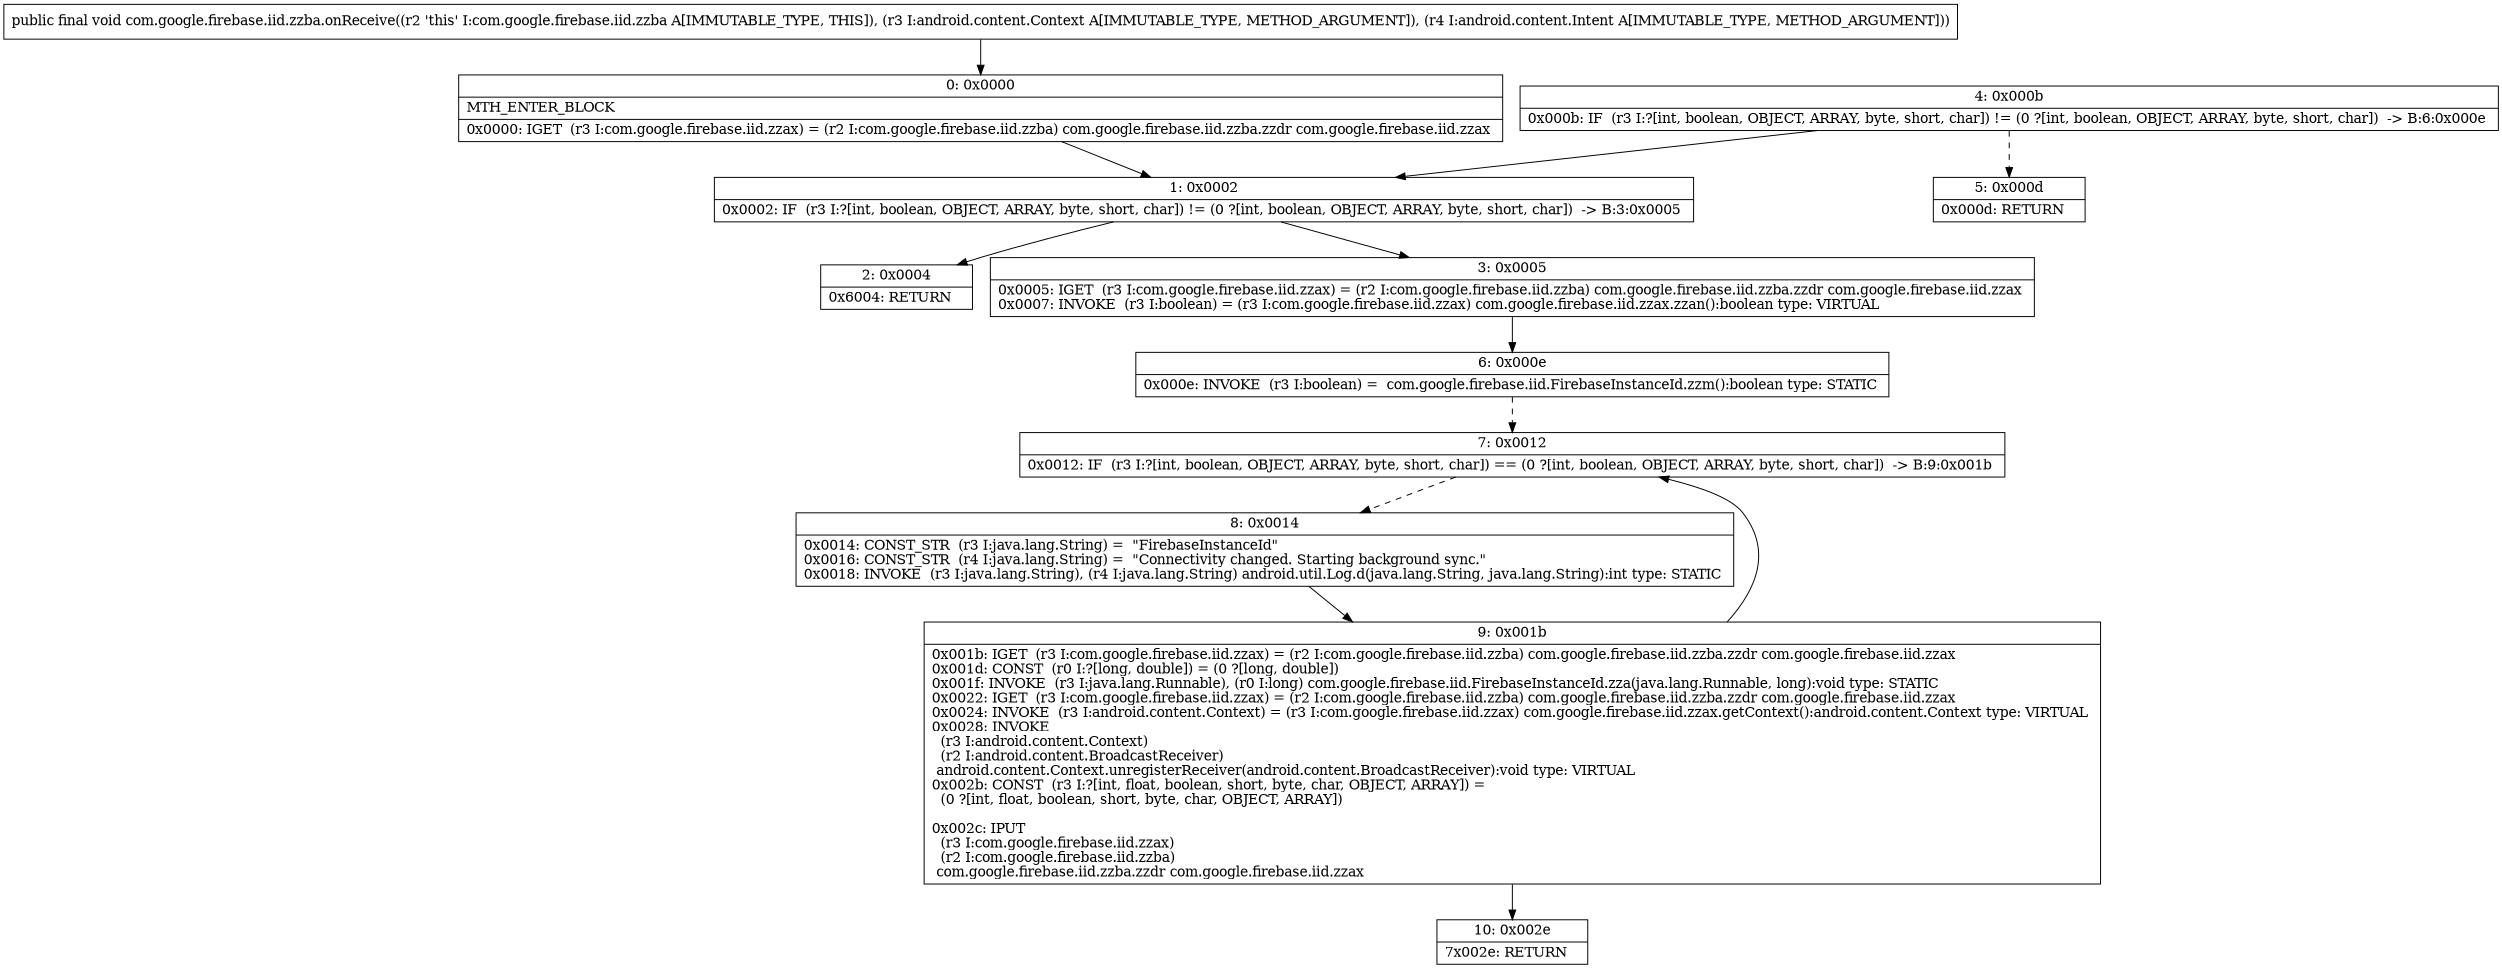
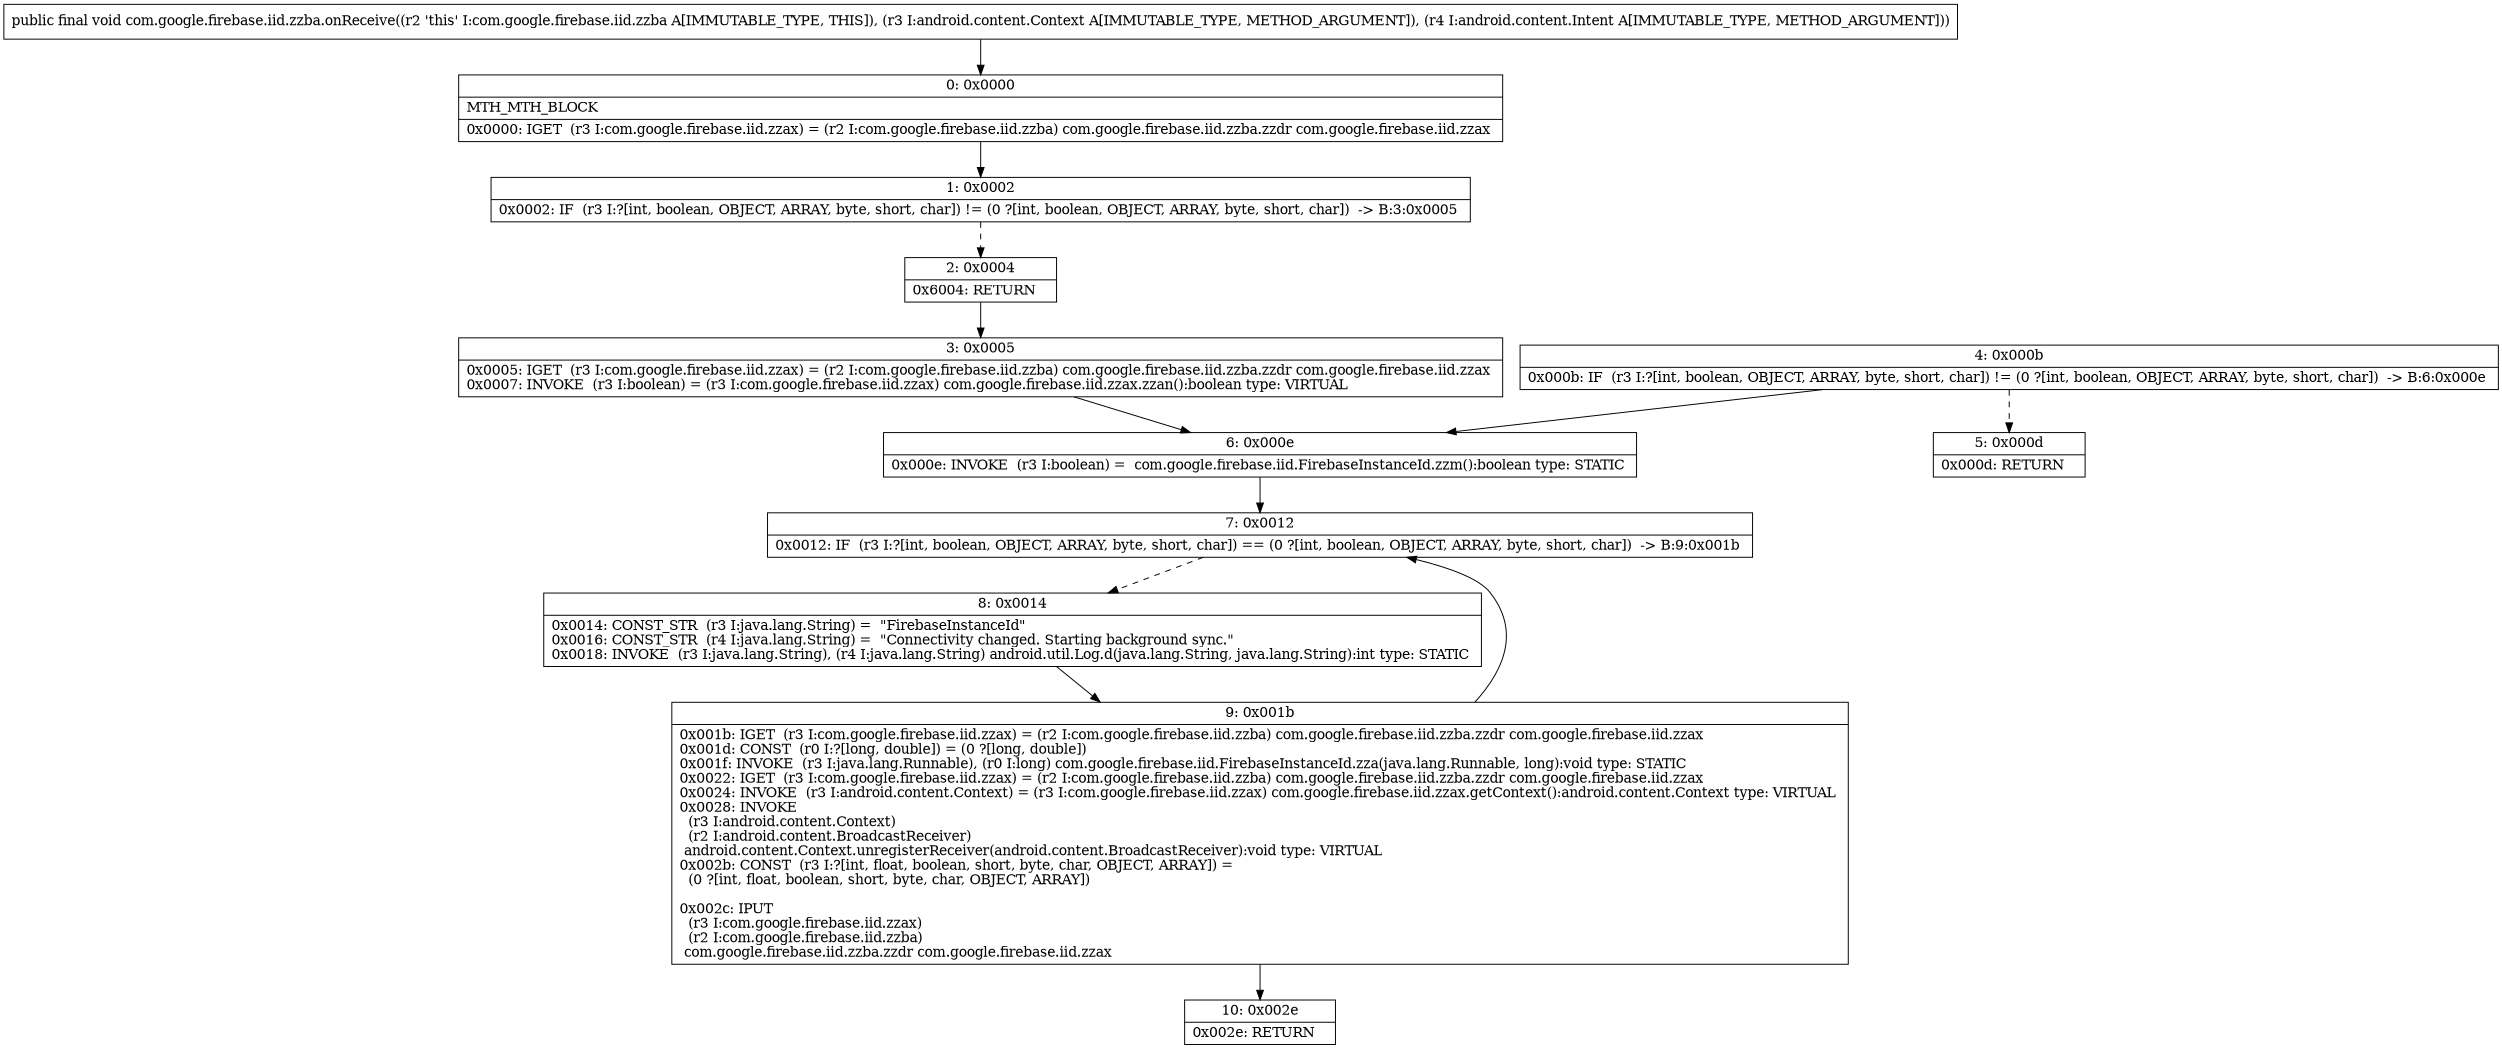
  digraph {
    node [shape=record]
-   n1 [label="{0\:\ 0x0000|MTH_ENTER_BLOCK\l|0x0000: IGET  (r3 I:com.google.firebase.iid.zzax) = (r2 I:com.google.firebase.iid.zzba) com.google.firebase.iid.zzba.zzdr com.google.firebase.iid.zzax \l}"]
+   n1 [label="{0\:\ 0x0000|MTH_MTH_BLOCK\l|0x0000: IGET  (r3 I:com.google.firebase.iid.zzax) = (r2 I:com.google.firebase.iid.zzba) com.google.firebase.iid.zzba.zzdr com.google.firebase.iid.zzax \l}"]
    n2 [label="{1\:\ 0x0002|0x0002: IF  (r3 I:?[int, boolean, OBJECT, ARRAY, byte, short, char]) != (0 ?[int, boolean, OBJECT, ARRAY, byte, short, char])  \-\> B:3:0x0005 \l}"]
    n3 [label="{2\:\ 0x0004|0x6004: RETURN   \l}"]
    n4 [label="{3\:\ 0x0005|0x0005: IGET  (r3 I:com.google.firebase.iid.zzax) = (r2 I:com.google.firebase.iid.zzba) com.google.firebase.iid.zzba.zzdr com.google.firebase.iid.zzax \l0x0007: INVOKE  (r3 I:boolean) = (r3 I:com.google.firebase.iid.zzax) com.google.firebase.iid.zzax.zzan():boolean type: VIRTUAL \l}"]
    n5 [label="{6\:\ 0x000e|0x000e: INVOKE  (r3 I:boolean) =  com.google.firebase.iid.FirebaseInstanceId.zzm():boolean type: STATIC \l}"]
    n6 [label="{4\:\ 0x000b|0x000b: IF  (r3 I:?[int, boolean, OBJECT, ARRAY, byte, short, char]) != (0 ?[int, boolean, OBJECT, ARRAY, byte, short, char])  \-\> B:6:0x000e \l}"]
    n7 [label="{5\:\ 0x000d|0x000d: RETURN   \l}"]
    n8 [label="{7\:\ 0x0012|0x0012: IF  (r3 I:?[int, boolean, OBJECT, ARRAY, byte, short, char]) == (0 ?[int, boolean, OBJECT, ARRAY, byte, short, char])  \-\> B:9:0x001b \l}"]
    n9 [label="{8\:\ 0x0014|0x0014: CONST_STR  (r3 I:java.lang.String) =  \"FirebaseInstanceId\" \l0x0016: CONST_STR  (r4 I:java.lang.String) =  \"Connectivity changed. Starting background sync.\" \l0x0018: INVOKE  (r3 I:java.lang.String), (r4 I:java.lang.String) android.util.Log.d(java.lang.String, java.lang.String):int type: STATIC \l}"]
    n10 [label="{9\:\ 0x001b|0x001b: IGET  (r3 I:com.google.firebase.iid.zzax) = (r2 I:com.google.firebase.iid.zzba) com.google.firebase.iid.zzba.zzdr com.google.firebase.iid.zzax \l0x001d: CONST  (r0 I:?[long, double]) = (0 ?[long, double]) \l0x001f: INVOKE  (r3 I:java.lang.Runnable), (r0 I:long) com.google.firebase.iid.FirebaseInstanceId.zza(java.lang.Runnable, long):void type: STATIC \l0x0022: IGET  (r3 I:com.google.firebase.iid.zzax) = (r2 I:com.google.firebase.iid.zzba) com.google.firebase.iid.zzba.zzdr com.google.firebase.iid.zzax \l0x0024: INVOKE  (r3 I:android.content.Context) = (r3 I:com.google.firebase.iid.zzax) com.google.firebase.iid.zzax.getContext():android.content.Context type: VIRTUAL \l0x0028: INVOKE  \l  (r3 I:android.content.Context)\l  (r2 I:android.content.BroadcastReceiver)\l android.content.Context.unregisterReceiver(android.content.BroadcastReceiver):void type: VIRTUAL \l0x002b: CONST  (r3 I:?[int, float, boolean, short, byte, char, OBJECT, ARRAY]) = \l  (0 ?[int, float, boolean, short, byte, char, OBJECT, ARRAY])\l \l0x002c: IPUT  \l  (r3 I:com.google.firebase.iid.zzax)\l  (r2 I:com.google.firebase.iid.zzba)\l com.google.firebase.iid.zzba.zzdr com.google.firebase.iid.zzax \l}"]
-   n11 [label="{10\:\ 0x002e|7x002e: RETURN   \l}"]
+   n11 [label="{10\:\ 0x002e|0x002e: RETURN   \l}"]
    n12 [label="{public final void com.google.firebase.iid.zzba.onReceive((r2 'this' I:com.google.firebase.iid.zzba A[IMMUTABLE_TYPE, THIS]), (r3 I:android.content.Context A[IMMUTABLE_TYPE, METHOD_ARGUMENT]), (r4 I:android.content.Intent A[IMMUTABLE_TYPE, METHOD_ARGUMENT])) }"]
    n1 -> n2
-   n2 -> n3 [style=solid]
-   n2 -> n4
+   n2 -> n3 [style=dashed]
+   n3 -> n4
    n4 -> n5
-   n5 -> n8 [style=dashed]
-   n6 -> n2
+   n5 -> n8
+   n6 -> n5
    n6 -> n7 [style=dashed]
    n8 -> n9 [style=dashed]
    n9 -> n10
    n10 -> n8
    n10 -> n11
    n12 -> n1
  }
